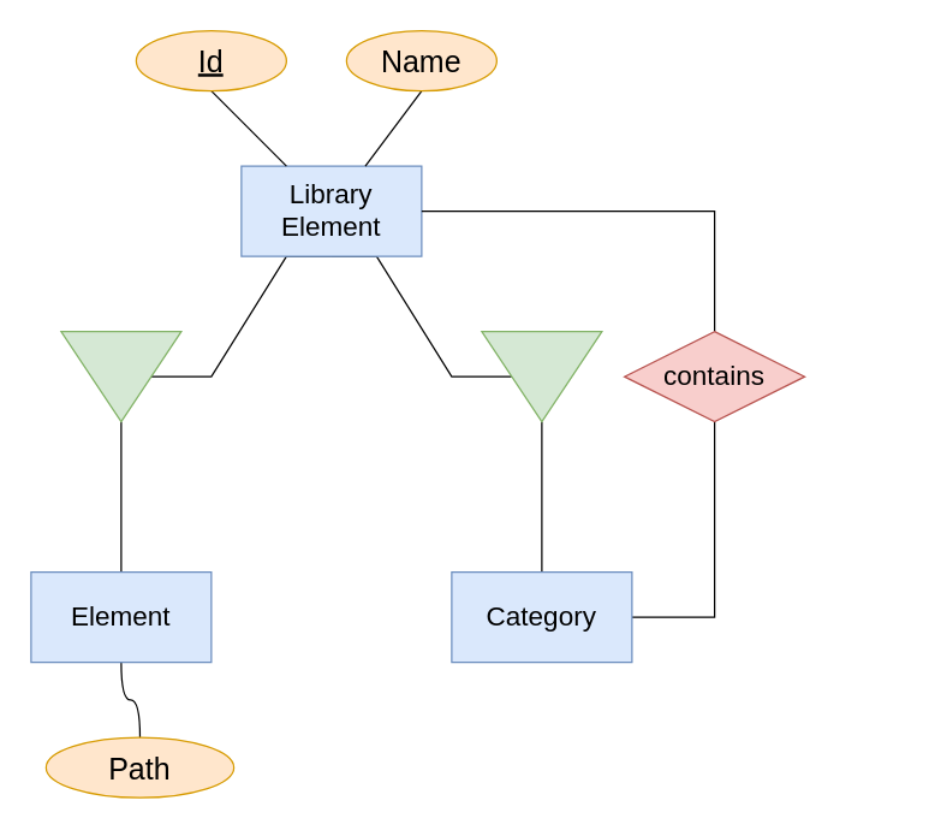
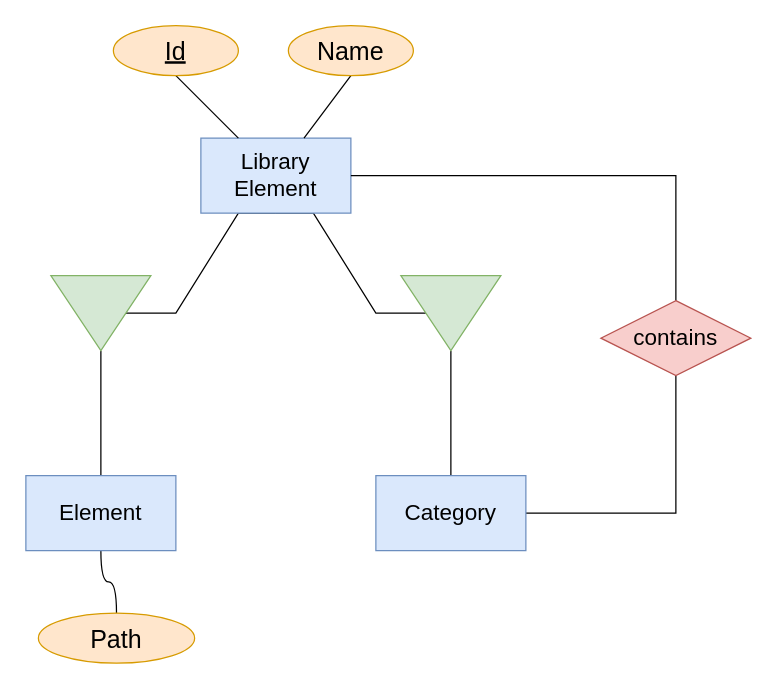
  <mxCell id="0" />
  <mxCell id="1" parent="0" />
  <mxCell id="2" style="edgeStyle=entityRelationEdgeStyle;rounded=0;orthogonalLoop=1;jettySize=auto;html=1;exitX=0.5;exitY=1;exitDx=0;exitDy=0;fontSize=18;startArrow=none;startFill=0;endArrow=none;endFill=0;" parent="1" source="4" target="6" edge="1"><mxGeometry relative="1" as="geometry" /></mxCell>
  <mxCell id="3" style="edgeStyle=entityRelationEdgeStyle;rounded=0;orthogonalLoop=1;jettySize=auto;html=1;exitX=0.5;exitY=1;exitDx=0;exitDy=0;fontSize=18;startArrow=none;startFill=0;endArrow=none;endFill=0;" parent="1" source="4" target="10" edge="1"><mxGeometry relative="1" as="geometry" /></mxCell>
  <mxCell id="4" value="Library&lt;br&gt;Element" style="rounded=0;whiteSpace=wrap;html=1;fontSize=18;fillColor=#dae8fc;strokeColor=#6c8ebf;" parent="1" vertex="1"><mxGeometry x="160" y="110" width="120" height="60" as="geometry" /></mxCell>
  <mxCell id="5" value="" style="edgeStyle=orthogonalEdgeStyle;rounded=0;orthogonalLoop=1;jettySize=auto;html=1;fontSize=18;startArrow=none;startFill=0;endArrow=none;endFill=0;exitX=1;exitY=0.5;exitDx=0;exitDy=0;entryX=0.5;entryY=0;entryDx=0;entryDy=0;curved=1;" parent="1" source="6" target="8" edge="1"><mxGeometry relative="1" as="geometry" /></mxCell>
  <mxCell id="6" value="" style="triangle;whiteSpace=wrap;html=1;fontSize=18;rotation=90;fillColor=#d5e8d4;strokeColor=#82b366;" parent="1" vertex="1"><mxGeometry x="50" y="210" width="60" height="80" as="geometry" /></mxCell>
  <mxCell id="7" style="edgeStyle=orthogonalEdgeStyle;curved=1;rounded=0;orthogonalLoop=1;jettySize=auto;html=1;exitX=0.5;exitY=1;exitDx=0;exitDy=0;endArrow=none;endFill=0;" edge="1" parent="1" source="8" target="19"><mxGeometry relative="1" as="geometry" /></mxCell>
  <mxCell id="8" value="Element" style="whiteSpace=wrap;html=1;fontSize=18;fillColor=#dae8fc;strokeColor=#6c8ebf;" parent="1" vertex="1"><mxGeometry x="20" y="380" width="120" height="60" as="geometry" /></mxCell>
  <mxCell id="9" value="" style="rounded=0;orthogonalLoop=1;jettySize=auto;html=1;fontSize=18;startArrow=none;startFill=0;endArrow=none;endFill=0;" parent="1" source="10" target="12" edge="1"><mxGeometry relative="1" as="geometry" /></mxCell>
  <mxCell id="10" value="" style="triangle;whiteSpace=wrap;html=1;fontSize=18;rotation=90;fillColor=#d5e8d4;strokeColor=#82b366;" parent="1" vertex="1"><mxGeometry x="330" y="210" width="60" height="80" as="geometry" /></mxCell>
  <mxCell id="11" style="edgeStyle=orthogonalEdgeStyle;rounded=0;orthogonalLoop=1;jettySize=auto;html=1;exitX=1;exitY=0.5;exitDx=0;exitDy=0;fontSize=18;startArrow=none;startFill=0;endArrow=none;endFill=0;" parent="1" source="12" target="14" edge="1"><mxGeometry relative="1" as="geometry" /></mxCell>
  <mxCell id="12" value="Category" style="whiteSpace=wrap;html=1;fontSize=18;fillColor=#dae8fc;strokeColor=#6c8ebf;" parent="1" vertex="1"><mxGeometry x="300" y="380" width="120" height="60" as="geometry" /></mxCell>
  <mxCell id="13" style="edgeStyle=orthogonalEdgeStyle;rounded=0;orthogonalLoop=1;jettySize=auto;html=1;exitX=0.5;exitY=0;exitDx=0;exitDy=0;fontSize=18;startArrow=none;startFill=0;endArrow=none;endFill=0;elbow=vertical;entryX=1;entryY=0.5;entryDx=0;entryDy=0;" parent="1" source="14" target="4" edge="1"><mxGeometry relative="1" as="geometry" /></mxCell>
- <mxCell id="14" value="contains" style="shape=rhombus;perimeter=rhombusPerimeter;whiteSpace=wrap;html=1;align=center;fontSize=18;fillColor=#f8cecc;strokeColor=#b85450;" parent="1" vertex="1"><mxGeometry x="415" y="220" width="120" height="60" as="geometry" /></mxCell>
+ <mxCell id="14" value="contains" style="shape=rhombus;perimeter=rhombusPerimeter;whiteSpace=wrap;html=1;align=center;fontSize=18;fillColor=#f8cecc;strokeColor=#b85450;" parent="1" vertex="1"><mxGeometry x="480" y="240" width="120" height="60" as="geometry" /></mxCell>
  <mxCell id="15" style="rounded=0;orthogonalLoop=1;jettySize=auto;html=1;exitX=0.5;exitY=1;exitDx=0;exitDy=0;endArrow=none;endFill=0;" edge="1" parent="1" source="16" target="4"><mxGeometry relative="1" as="geometry" /></mxCell>
  <mxCell id="16" value="Id" style="ellipse;whiteSpace=wrap;html=1;align=center;fontStyle=4;fillColor=#ffe6cc;strokeColor=#d79b00;fontSize=20;" vertex="1" parent="1"><mxGeometry x="90" y="20" width="100" height="40" as="geometry" /></mxCell>
  <mxCell id="17" style="rounded=0;orthogonalLoop=1;jettySize=auto;html=1;exitX=0.5;exitY=1;exitDx=0;exitDy=0;endArrow=none;endFill=0;" edge="1" parent="1" source="18" target="4"><mxGeometry relative="1" as="geometry" /></mxCell>
  <mxCell id="18" value="Name" style="ellipse;whiteSpace=wrap;html=1;align=center;fillColor=#ffe6cc;strokeColor=#d79b00;fontSize=20;" vertex="1" parent="1"><mxGeometry x="230" y="20" width="100" height="40" as="geometry" /></mxCell>
  <mxCell id="19" value="Path" style="ellipse;whiteSpace=wrap;html=1;align=center;fillColor=#ffe6cc;strokeColor=#d79b00;fontSize=20;" vertex="1" parent="1"><mxGeometry x="30" y="490" width="125" height="40" as="geometry" /></mxCell>
